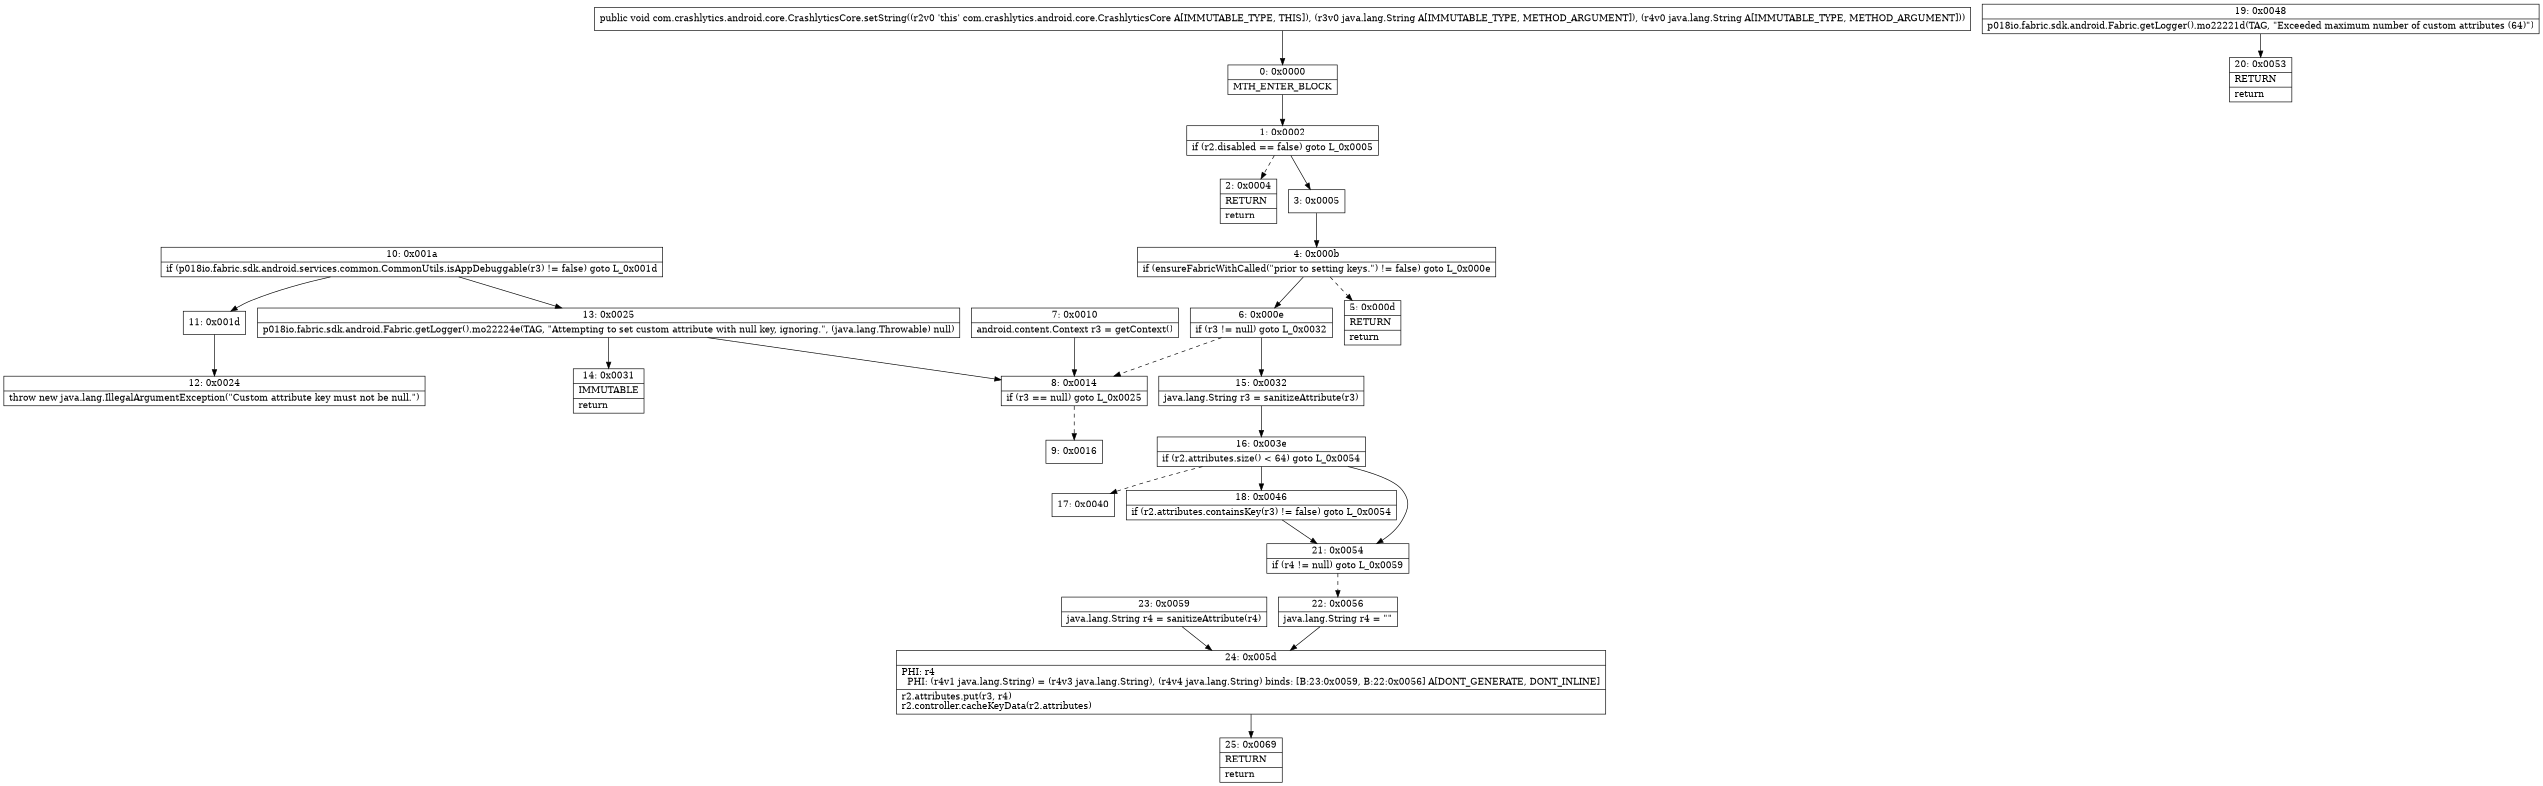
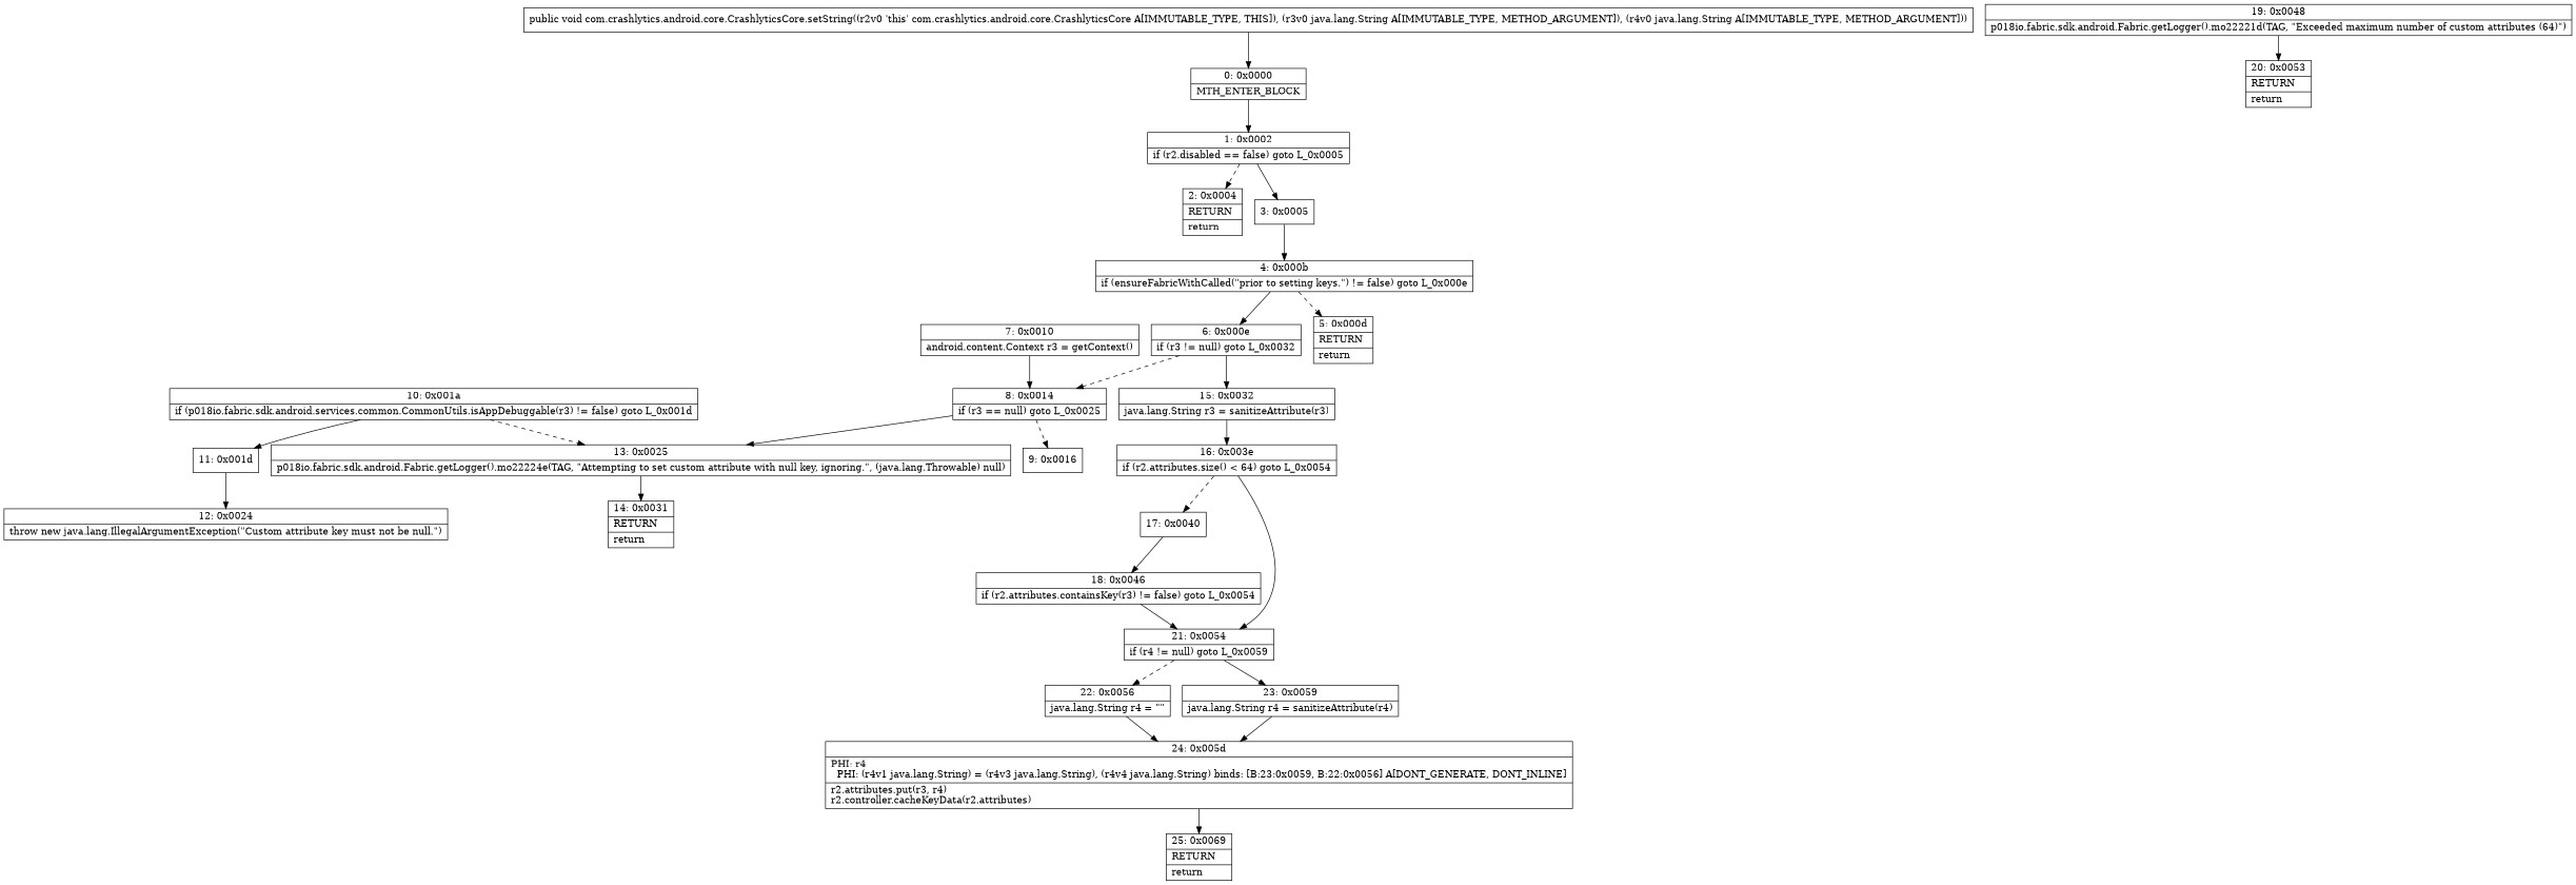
  digraph {
    node [shape=record]
    n1 [label="{0\:\ 0x0000|MTH_ENTER_BLOCK\l}"]
    n2 [label="{1\:\ 0x0002|if (r2.disabled == false) goto L_0x0005\l}"]
    n3 [label="{2\:\ 0x0004|RETURN\l|return\l}"]
    n4 [label="{3\:\ 0x0005}"]
    n5 [label="{4\:\ 0x000b|if (ensureFabricWithCalled(\"prior to setting keys.\") != false) goto L_0x000e\l}"]
    n6 [label="{5\:\ 0x000d|RETURN\l|return\l}"]
    n7 [label="{6\:\ 0x000e|if (r3 != null) goto L_0x0032\l}"]
    n8 [label="{15\:\ 0x0032|java.lang.String r3 = sanitizeAttribute(r3)\l}"]
    n9 [label="{8\:\ 0x0014|if (r3 == null) goto L_0x0025\l}"]
    n10 [label="{7\:\ 0x0010|android.content.Context r3 = getContext()\l}"]
    n11 [label="{16\:\ 0x003e|if (r2.attributes.size() \< 64) goto L_0x0054\l}"]
    n12 [label="{9\:\ 0x0016}"]
    n13 [label="{13\:\ 0x0025|p018io.fabric.sdk.android.Fabric.getLogger().mo22224e(TAG, \"Attempting to set custom attribute with null key, ignoring.\", (java.lang.Throwable) null)\l}"]
-   n14 [label="{14\:\ 0x0031|IMMUTABLE\l|return\l}"]
+   n14 [label="{14\:\ 0x0031|RETURN\l|return\l}"]
    n15 [label="{10\:\ 0x001a|if (p018io.fabric.sdk.android.services.common.CommonUtils.isAppDebuggable(r3) != false) goto L_0x001d\l}"]
    n16 [label="{11\:\ 0x001d}"]
    n17 [label="{12\:\ 0x0024|throw new java.lang.IllegalArgumentException(\"Custom attribute key must not be null.\")\l}"]
    n18 [label="{17\:\ 0x0040}"]
    n19 [label="{21\:\ 0x0054|if (r4 != null) goto L_0x0059\l}"]
    n20 [label="{18\:\ 0x0046|if (r2.attributes.containsKey(r3) != false) goto L_0x0054\l}"]
    n21 [label="{22\:\ 0x0056|java.lang.String r4 = \"\"\l}"]
    n22 [label="{23\:\ 0x0059|java.lang.String r4 = sanitizeAttribute(r4)\l}"]
    n23 [label="{19\:\ 0x0048|p018io.fabric.sdk.android.Fabric.getLogger().mo22221d(TAG, \"Exceeded maximum number of custom attributes (64)\")\l}"]
    n24 [label="{20\:\ 0x0053|RETURN\l|return\l}"]
    n25 [label="{24\:\ 0x005d|PHI: r4 \l  PHI: (r4v1 java.lang.String) = (r4v3 java.lang.String), (r4v4 java.lang.String) binds: [B:23:0x0059, B:22:0x0056] A[DONT_GENERATE, DONT_INLINE]\l|r2.attributes.put(r3, r4)\lr2.controller.cacheKeyData(r2.attributes)\l}"]
    n26 [label="{25\:\ 0x0069|RETURN\l|return\l}"]
    n27 [label="{public void com.crashlytics.android.core.CrashlyticsCore.setString((r2v0 'this' com.crashlytics.android.core.CrashlyticsCore A[IMMUTABLE_TYPE, THIS]), (r3v0 java.lang.String A[IMMUTABLE_TYPE, METHOD_ARGUMENT]), (r4v0 java.lang.String A[IMMUTABLE_TYPE, METHOD_ARGUMENT])) }"]
    n1 -> n2
    n2 -> n3 [style=dashed]
    n2 -> n4
    n4 -> n5
    n5 -> n6 [style=dashed]
    n5 -> n7
    n7 -> n8
    n7 -> n9 [style=dashed]
    n8 -> n11
    n9 -> n12 [style=dashed]
-   n13 -> n9
+   n9 -> n13
    n10 -> n9
    n11 -> n18 [style=dashed]
    n11 -> n19
    n13 -> n14
-   n15 -> n13 [style=solid]
+   n15 -> n13 [style=dashed]
    n15 -> n16
    n16 -> n17
-   n11 -> n20
+   n18 -> n20
    n19 -> n21 [style=dashed]
+   n19 -> n22
    n20 -> n19
    n21 -> n25
    n22 -> n25
    n23 -> n24
    n25 -> n26
    n27 -> n1
  }
